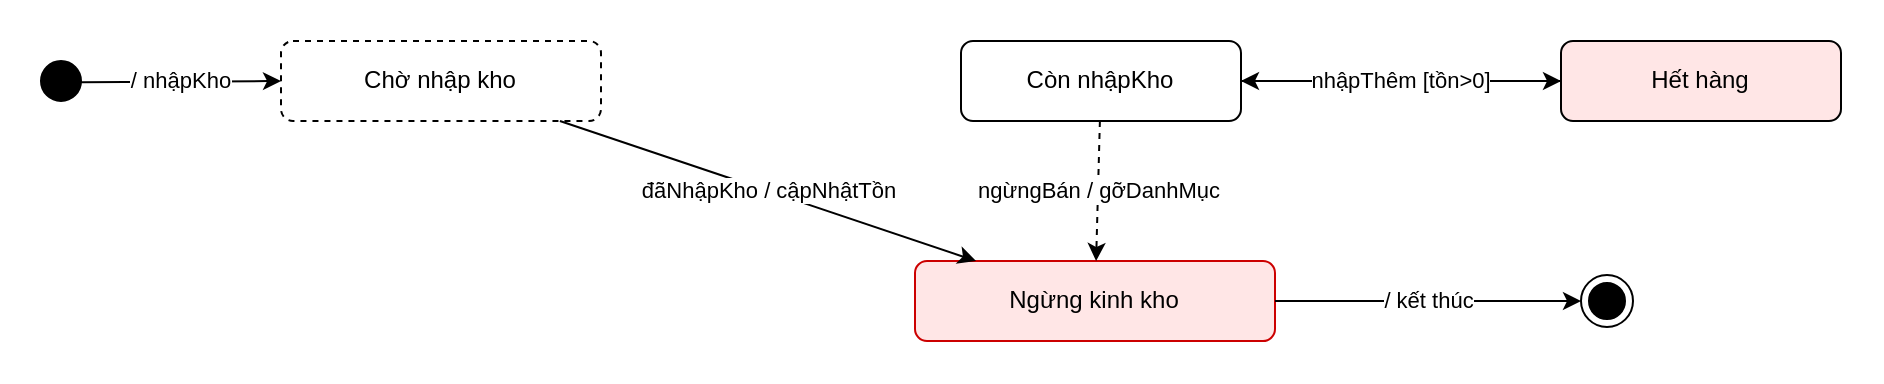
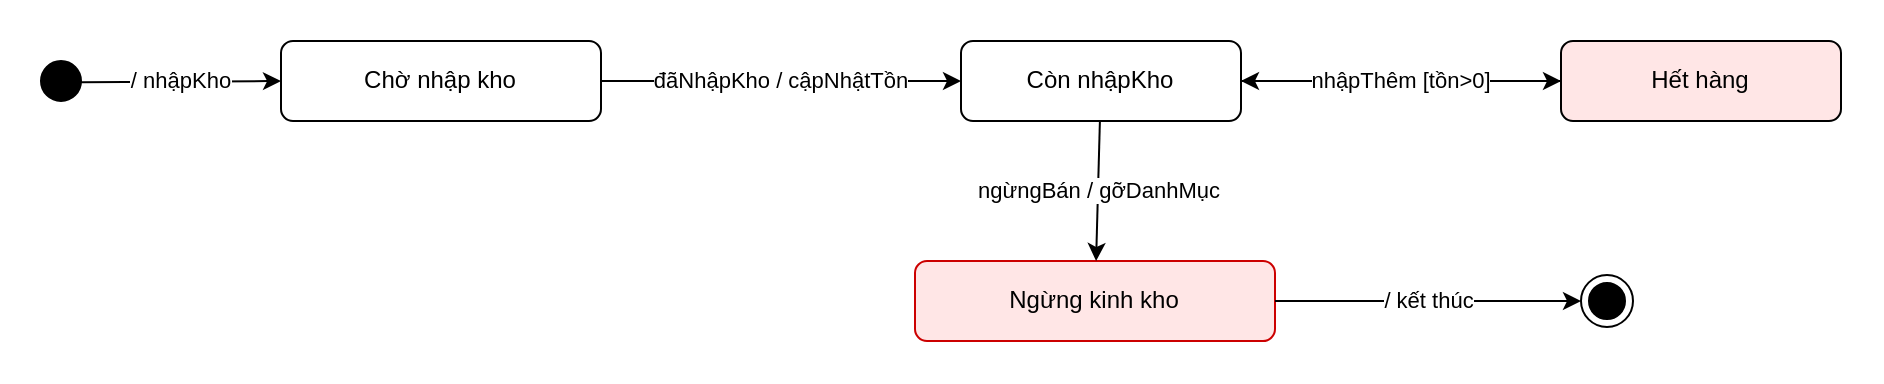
  <mxCell id="0" />
  <mxCell id="1" parent="0" />
  <mxCell id="2" value="" style="ellipse;fillColor=strokeColor;html=1;" parent="1" vertex="1"><mxGeometry x="20" y="30" width="20" height="20" as="geometry" /></mxCell>
- <mxCell id="3" value="Chờ nhập kho" style="rounded=1;whiteSpace=wrap;html=1;dashed=1;" parent="1" vertex="1"><mxGeometry x="140" y="20" width="160" height="40" as="geometry" /></mxCell>
+ <mxCell id="3" value="Chờ nhập kho" style="rounded=1;whiteSpace=wrap;html=1;" parent="1" vertex="1"><mxGeometry x="140" y="20" width="160" height="40" as="geometry" /></mxCell>
  <mxCell id="4" value="Còn nhậpKho" style="rounded=1;whiteSpace=wrap;html=1;" parent="1" vertex="1"><mxGeometry x="480" y="20" width="140" height="40" as="geometry" /></mxCell>
  <mxCell id="5" value="Hết hàng" style="rounded=1;whiteSpace=wrap;html=1;fillColor=#ffe6e6;" parent="1" vertex="1"><mxGeometry x="780" y="20" width="140" height="40" as="geometry" /></mxCell>
  <mxCell id="6" value="Ngừng kinh kho" style="rounded=1;whiteSpace=wrap;html=1;fillColor=#ffe6e6;strokeColor=#cc0000;" parent="1" vertex="1"><mxGeometry x="457" y="130" width="180" height="40" as="geometry" /></mxCell>
  <mxCell id="7" value="" style="ellipse;html=1;shape=endState;fillColor=strokeColor;" parent="1" vertex="1"><mxGeometry x="790" y="137" width="26" height="26" as="geometry" /></mxCell>
  <mxCell id="8" value="/ nhậpKho" style="endArrow=classic;html=1;" parent="1" source="2" target="3" edge="1"><mxGeometry relative="1" as="geometry" /></mxCell>
- <mxCell id="9" value="đãNhậpKho / cậpNhậtTồn" style="endArrow=classic;html=1;" parent="1" source="3" target="6" edge="1"><mxGeometry relative="1" as="geometry" /></mxCell>
+ <mxCell id="9" value="đãNhậpKho / cậpNhậtTồn" style="endArrow=classic;html=1;" parent="1" source="3" target="4" edge="1"><mxGeometry relative="1" as="geometry" /></mxCell>
  <mxCell id="10" value="bánHết [tồn=0]" style="endArrow=classic;html=1;" parent="1" source="4" target="5" edge="1"><mxGeometry relative="1" as="geometry" /></mxCell>
  <mxCell id="11" value="nhậpThêm [tồn&gt;0]" style="endArrow=classic;html=1;" parent="1" source="5" target="4" edge="1"><mxGeometry relative="1" as="geometry" /></mxCell>
- <mxCell id="12" value="ngừngBán / gỡDanhMục" style="endArrow=classic;html=1;dashed=1;" parent="1" source="4" target="6" edge="1"><mxGeometry relative="1" as="geometry" /></mxCell>
+ <mxCell id="12" value="ngừngBán / gỡDanhMục" style="endArrow=classic;html=1;" parent="1" source="4" target="6" edge="1"><mxGeometry relative="1" as="geometry" /></mxCell>
  <mxCell id="13" value="/ kết thúc" style="endArrow=classic;html=1;exitX=1;exitY=0.5;exitDx=0;exitDy=0;" parent="1" source="6" target="7" edge="1"><mxGeometry relative="1" as="geometry" /></mxCell>
